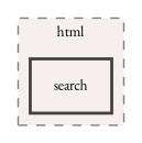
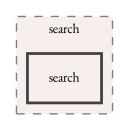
  digraph {
    compound=true
    fontname="EB Garamond"
    n1 [color=grey25 fillcolor="#f7eeee" fontname="EB Garamond" fontsize=10 label=search shape=box style="filled,bold,"]
    subgraph cluster_1 {
      bgcolor="#f7eeee"
      fontsize=10
-     label=html
+     label=search
      pencolor=grey50
      style="filled,dashed,"
      n1
    }
  }
